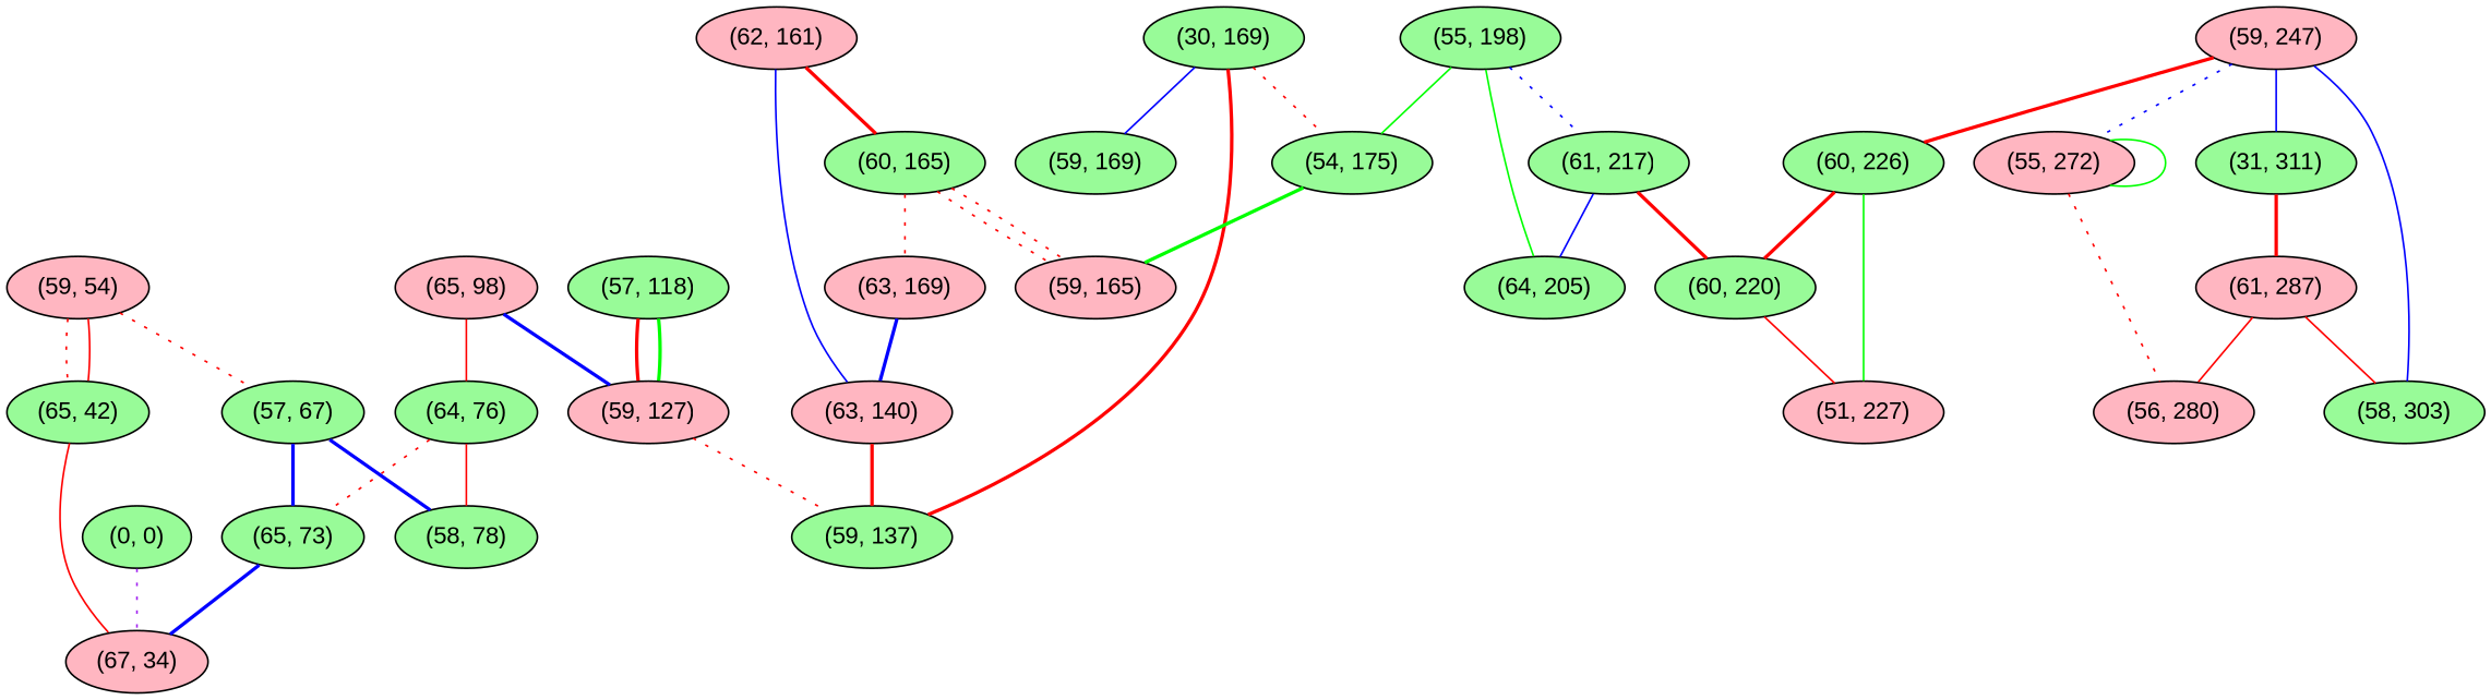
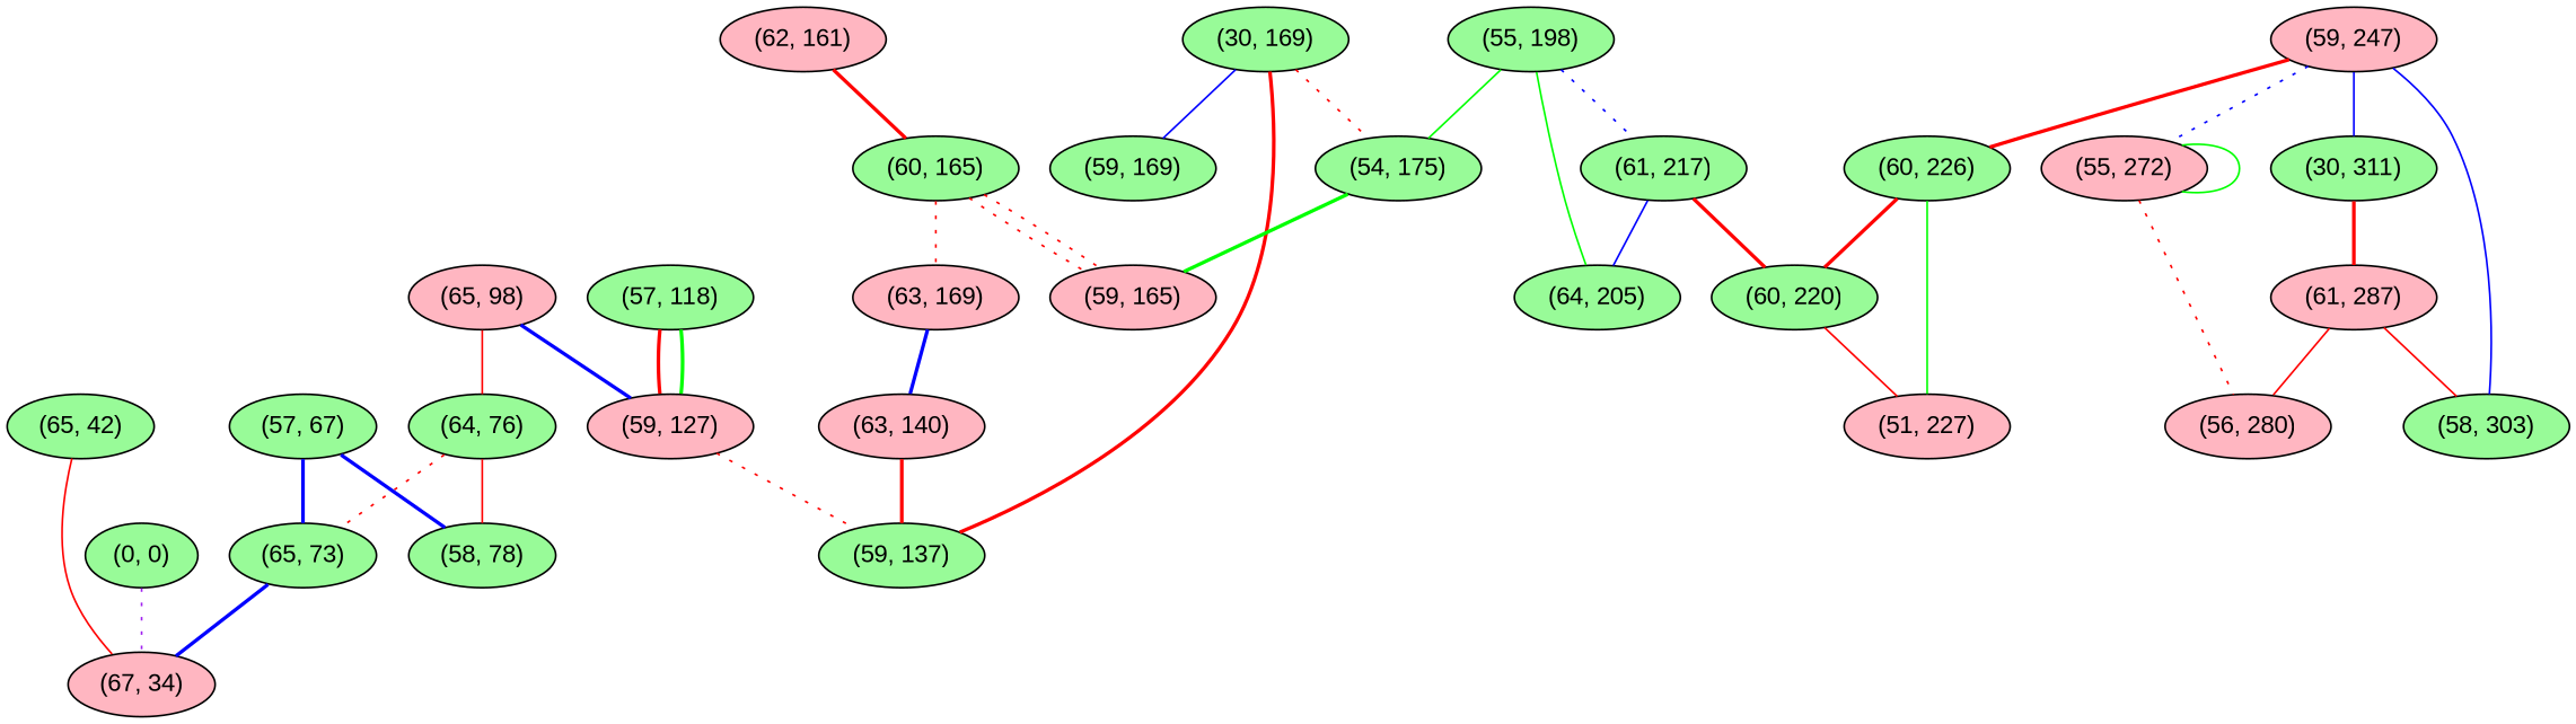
  graph {
    fontname="Liberation Sans"
    node [fillcolor=palegreen fontname="Liberation Sans" style=filled]
    edge [color=red fontname="Liberation Sans" style=solid weight=1]
    "(65, 98)" [fillcolor=lightpink]
    "(64, 76)"
    "(59, 127)" [fillcolor=lightpink]
    "(65, 73)"
    "(58, 78)"
    "(59, 137)"
    "(62, 161)" [fillcolor=lightpink]
    "(60, 165)"
    "(63, 140)" [fillcolor=lightpink]
    "(63, 169)" [fillcolor=lightpink]
    "(59, 165)" [fillcolor=lightpink]
    "(59, 247)" [fillcolor=lightpink]
-   "(30, 311)" [label="(31, 311)"]
+   "(30, 311)"
    "(60, 226)"
    "(58, 303)"
    "(55, 272)" [fillcolor=lightpink]
    "(61, 287)" [fillcolor=lightpink]
    "(60, 220)"
    "(51, 227)" [fillcolor=lightpink]
    "(56, 280)" [fillcolor=lightpink]
    "(30, 169)"
    "(59, 169)"
    "(54, 175)"
    "(67, 34)" [fillcolor=lightpink]
    "(0, 0)"
    "(55, 198)"
    "(61, 217)"
    "(64, 205)"
-   "(59, 54)" [fillcolor=lightpink]
    "(57, 67)"
    "(65, 42)"
    "(57, 118)"
    "(65, 98)" -- "(64, 76)"
    "(65, 98)" -- "(59, 127)" [color=blue style=bold weight=3]
    "(64, 76)" -- "(65, 73)" [style=dotted]
    "(64, 76)" -- "(58, 78)"
    "(59, 127)" -- "(59, 137)" [style=dotted]
    "(65, 73)" -- "(67, 34)" [color=blue style=bold weight=3]
    "(62, 161)" -- "(60, 165)" [style=bold]
-   "(62, 161)" -- "(63, 140)" [color=blue weight=3]
    "(60, 165)" -- "(63, 169)" [style=dotted]
    "(60, 165)" -- "(59, 165)" [style=dotted]
    "(60, 165)" -- "(59, 165)" [style=dotted]
    "(63, 140)" -- "(59, 137)" [style=bold]
    "(63, 169)" -- "(63, 140)" [color=blue style=bold weight=3]
    "(59, 247)" -- "(30, 311)" [color=blue weight=3]
    "(59, 247)" -- "(60, 226)" [style=bold]
    "(59, 247)" -- "(58, 303)" [color=blue weight=3]
    "(59, 247)" -- "(55, 272)" [color=blue style=dotted weight=3]
    "(30, 311)" -- "(61, 287)" [style=bold]
    "(60, 226)" -- "(60, 220)" [style=bold]
    "(60, 226)" -- "(51, 227)" [color=green weight=2]
    "(55, 272)" -- "(55, 272)" [color=green weight=2]
    "(55, 272)" -- "(56, 280)" [style=dotted]
    "(61, 287)" -- "(58, 303)"
    "(61, 287)" -- "(56, 280)"
    "(60, 220)" -- "(51, 227)"
    "(30, 169)" -- "(59, 137)" [style=bold]
    "(30, 169)" -- "(59, 169)" [color=blue weight=3]
    "(30, 169)" -- "(54, 175)" [style=dotted weight=3]
    "(54, 175)" -- "(59, 165)" [color=green style=bold weight=2]
    "(0, 0)" -- "(67, 34)" [color=purple style=dotted weight=4]
    "(55, 198)" -- "(54, 175)" [color=green weight=3]
    "(55, 198)" -- "(61, 217)" [color=blue style=dotted weight=3]
    "(55, 198)" -- "(64, 205)" [color=green weight=2]
    "(61, 217)" -- "(60, 220)" [style=bold]
    "(61, 217)" -- "(64, 205)" [color=blue weight=3]
-   "(59, 54)" -- "(57, 67)" [style=dotted]
-   "(59, 54)" -- "(65, 42)" [style=dotted]
-   "(59, 54)" -- "(65, 42)"
    "(57, 67)" -- "(65, 73)" [color=blue style=bold weight=3]
    "(57, 67)" -- "(58, 78)" [color=blue style=bold weight=3]
    "(65, 42)" -- "(67, 34)"
    "(57, 118)" -- "(59, 127)" [style=bold]
    "(57, 118)" -- "(59, 127)" [color=green style=bold weight=2]
  }
